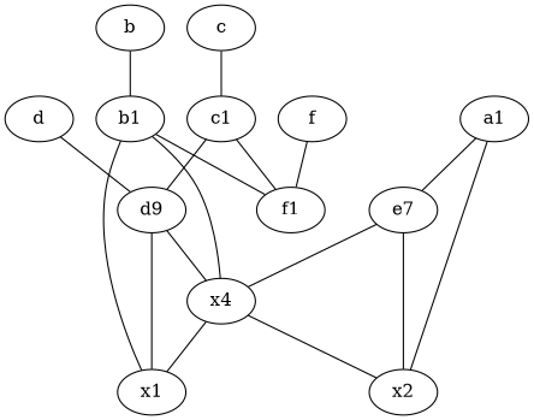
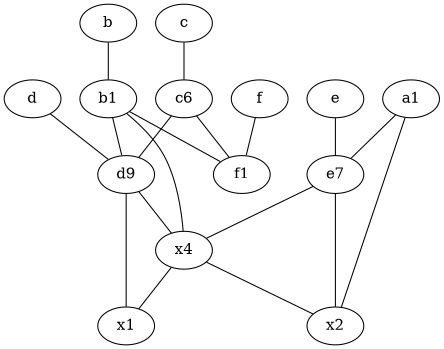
  graph {
    node [labelfontsize=50]
    n1 [label=d9]
    n2 [label=x4]
    x1
    x2
    b1
    f1
    n7 [label=e7]
    a1
+   e
    b
    d
    c
-   c1
+   c1 [label=c6]
    f
    n1 -- n2
    n1 -- x1
    n2 -- x1
    n2 -- x2
    b1 -- n2
-   b1 -- x1
+   b1 -- n1
    b1 -- f1
    n7 -- n2
    n7 -- x2
    a1 -- x2
    a1 -- n7
+   e -- n7
    b -- b1
    d -- n1
    c -- c1
    c1 -- n1
    c1 -- f1
    f -- f1
  }
